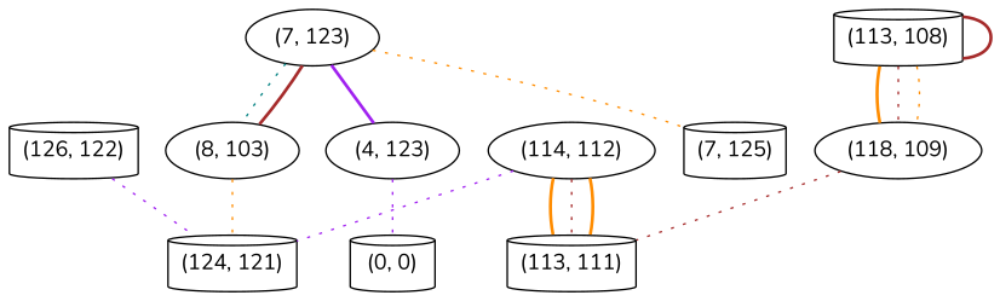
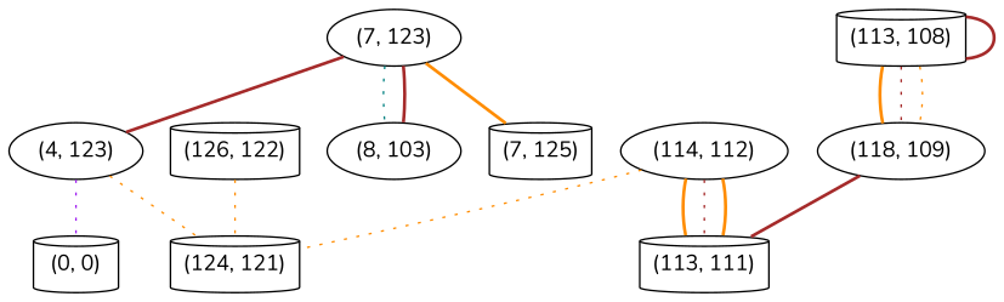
  graph {
    fontname=Nunito
    node [fontname=Nunito shape=cylinder]
    edge [color=brown fontname=Nunito style=dotted weight=1]
    "(126, 122)"
    "(124, 121)"
    "(7, 123)" [shape=ellipse]
    "(4, 123)" [shape=ellipse]
    n5 [label="(8, 103)" shape=ellipse]
    "(7, 125)"
    "(0, 0)"
    "(114, 112)" [shape=ellipse]
    "(113, 111)"
    "(113, 108)"
    n11 [label="(118, 109)" shape=ellipse]
-   "(126, 122)" -- "(124, 121)" [color=purple]
-   "(7, 123)" -- "(4, 123)" [color=purple style=bold]
+   "(126, 122)" -- "(124, 121)" [color=darkorange]
+   "(7, 123)" -- "(4, 123)" [style=bold]
    "(7, 123)" -- n5 [color=teal]
    "(7, 123)" -- n5 [style=bold]
-   "(7, 123)" -- "(7, 125)" [color=darkorange]
+   "(7, 123)" -- "(7, 125)" [color=darkorange style=bold]
    "(4, 123)" -- "(0, 0)" [color=purple weight=4]
-   n5 -- "(124, 121)" [color=darkorange]
-   "(114, 112)" -- "(124, 121)" [color=purple]
+   "(4, 123)" -- "(124, 121)" [color=darkorange]
+   "(114, 112)" -- "(124, 121)" [color=darkorange]
    "(114, 112)" -- "(113, 111)" [color=darkorange style=bold]
    "(114, 112)" -- "(113, 111)"
    "(114, 112)" -- "(113, 111)" [color=darkorange style=bold]
    "(113, 108)" -- "(113, 108)" [style=bold weight=2]
    "(113, 108)" -- n11 [color=darkorange style=bold]
    "(113, 108)" -- n11
    "(113, 108)" -- n11 [color=darkorange]
-   n11 -- "(113, 111)"
+   n11 -- "(113, 111)" [style=bold]
  }
